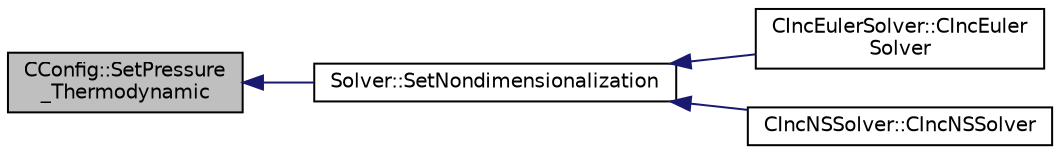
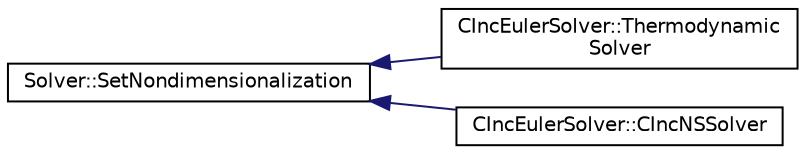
  digraph {
    rankdir=LR
    node [color=black fillcolor=white fontname=Helvetica fontsize=10 shape=record style=filled]
    edge [color=midnightblue dir=back fontname=Helvetica fontsize=10 labelfontname=Helvetica labelfontsize=10 style=solid]
-   n1 [fillcolor=grey75 fontcolor=black height=0.2 label="CConfig::SetPressure\l_Thermodynamic" width=0.4]
    n2 [height=0.2 label="Solver::SetNondimensionalization" width=0.4]
-   n3 [height=0.2 label="CIncEulerSolver::CIncEuler\lSolver" width=0.4]
-   n4 [height=0.2 label="CIncNSSolver::CIncNSSolver" width=0.4]
-   n1 -> n2
+   n3 [height=0.2 label="CIncEulerSolver::Thermodynamic\lSolver" width=0.4]
+   n4 [height=0.2 label="CIncEulerSolver::CIncNSSolver" width=0.4]
    n2 -> n3
    n2 -> n4
  }
